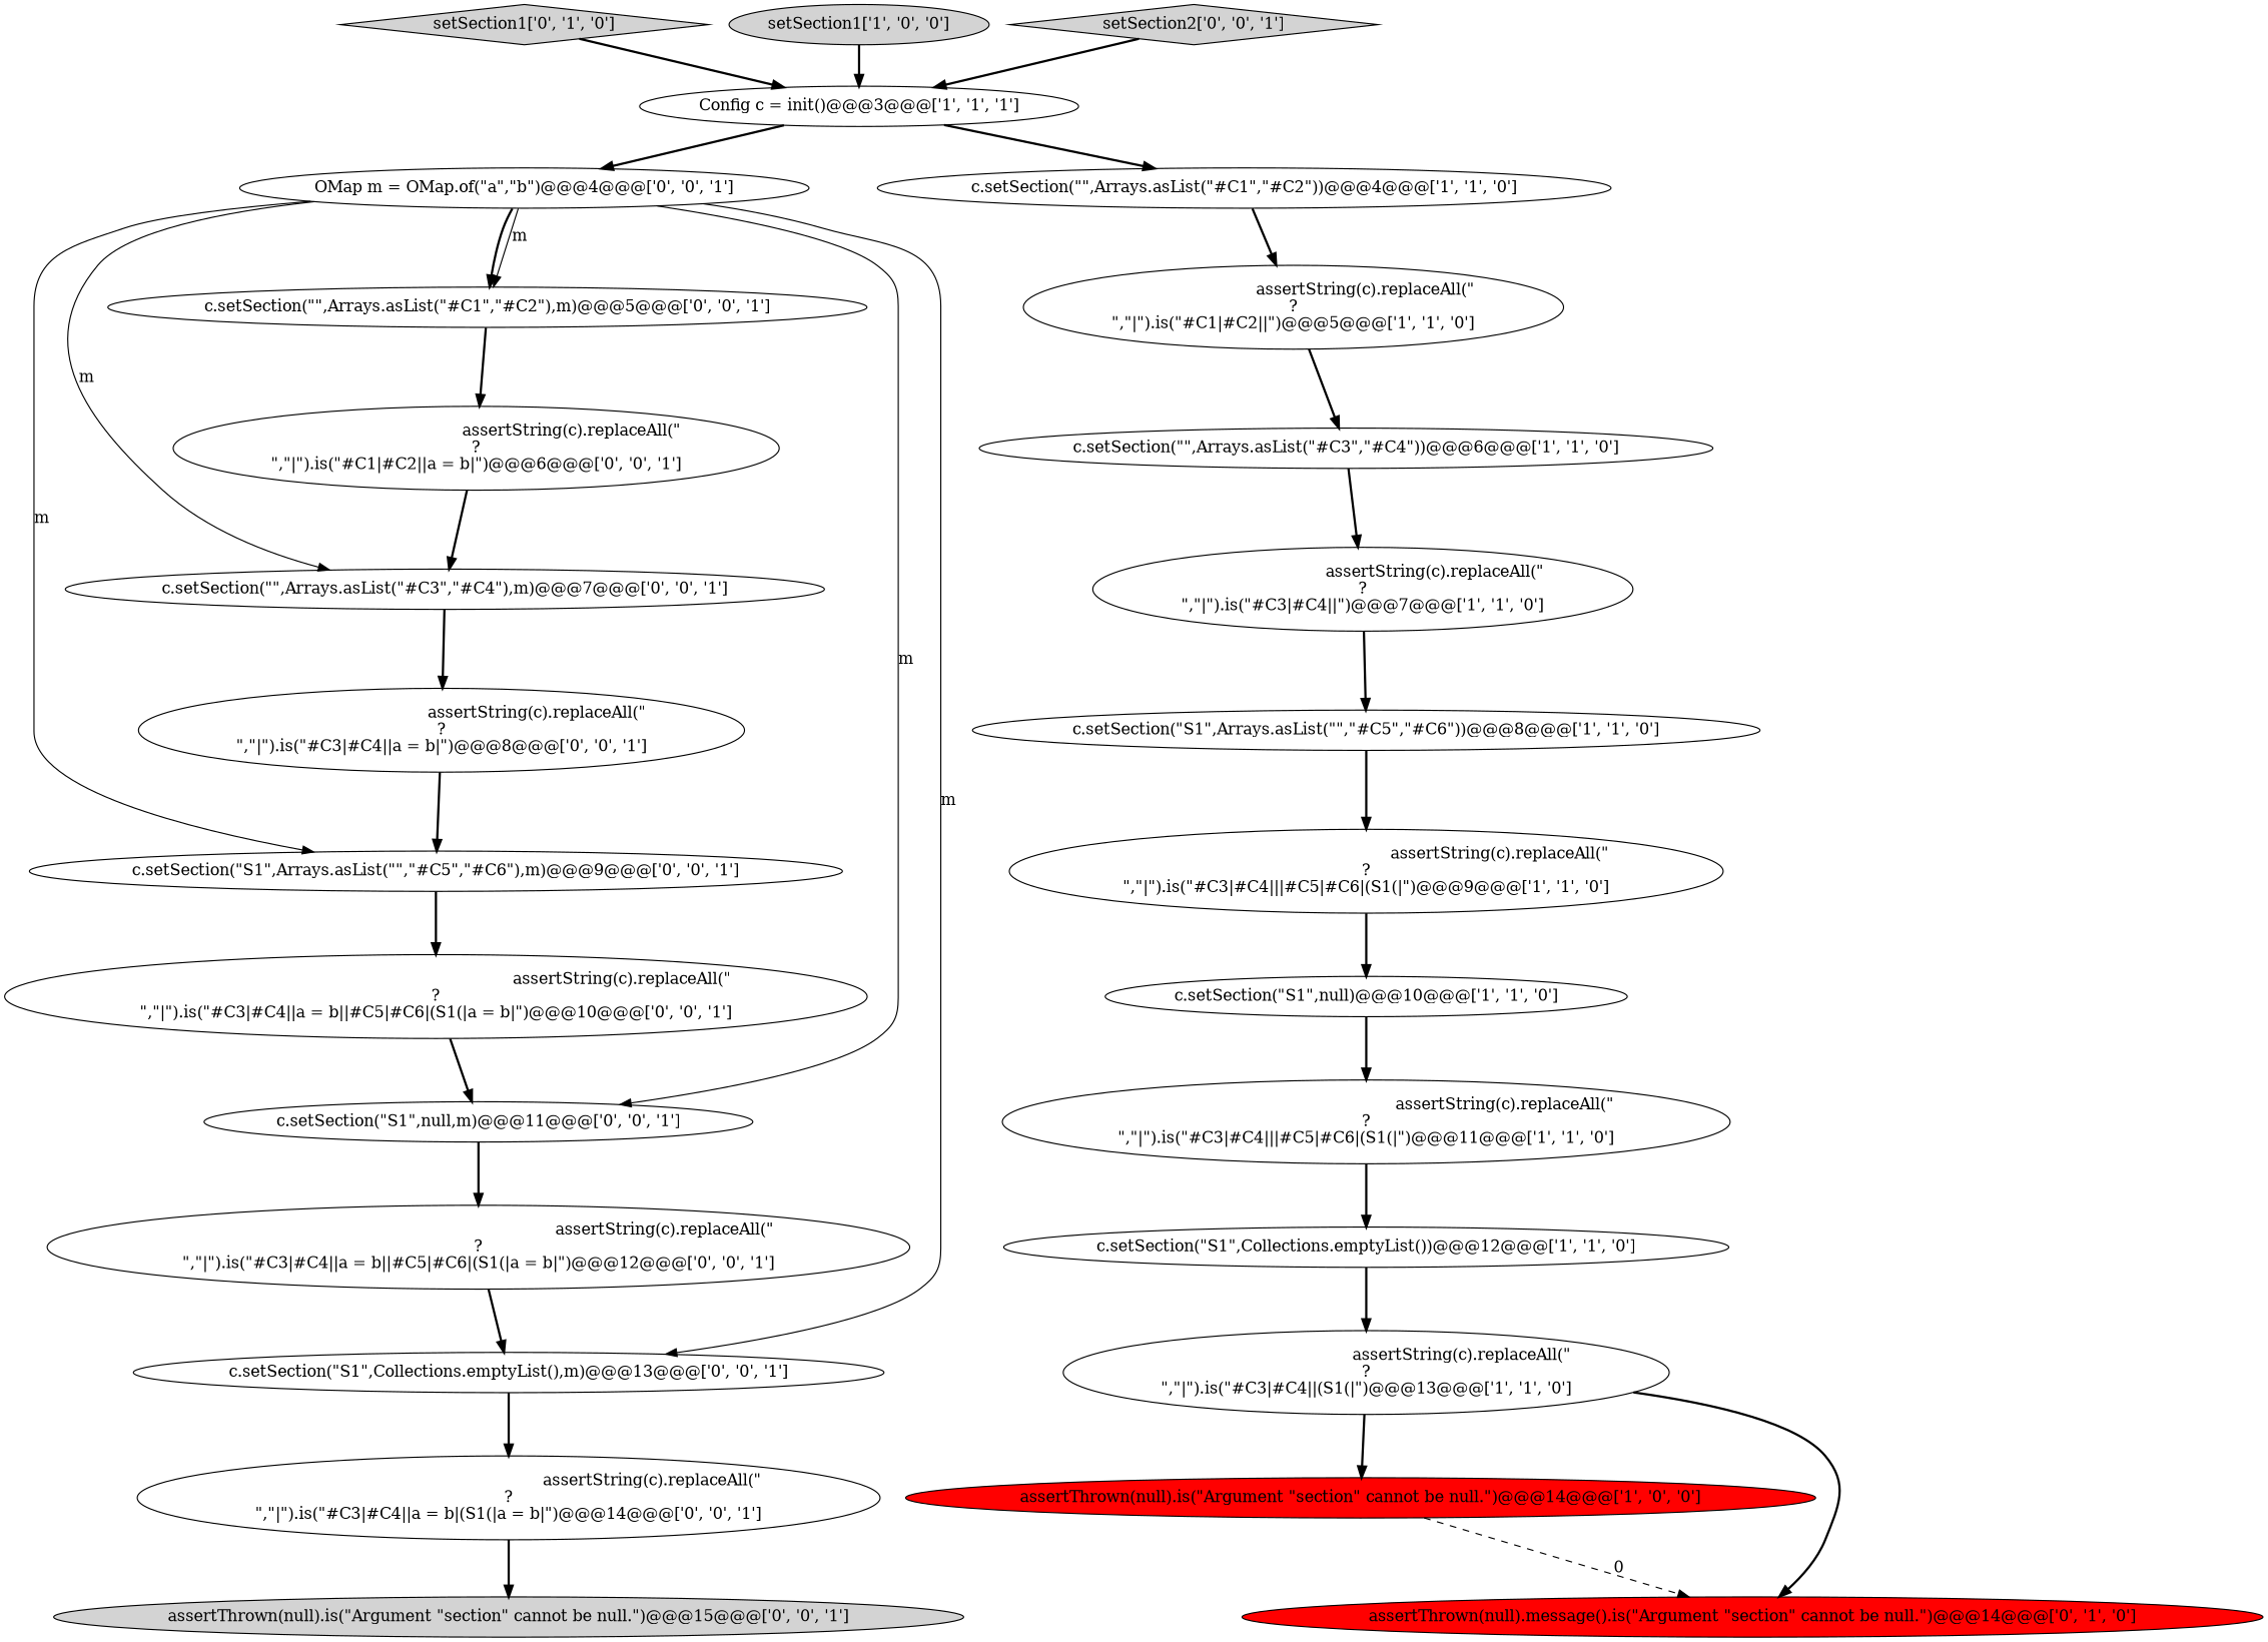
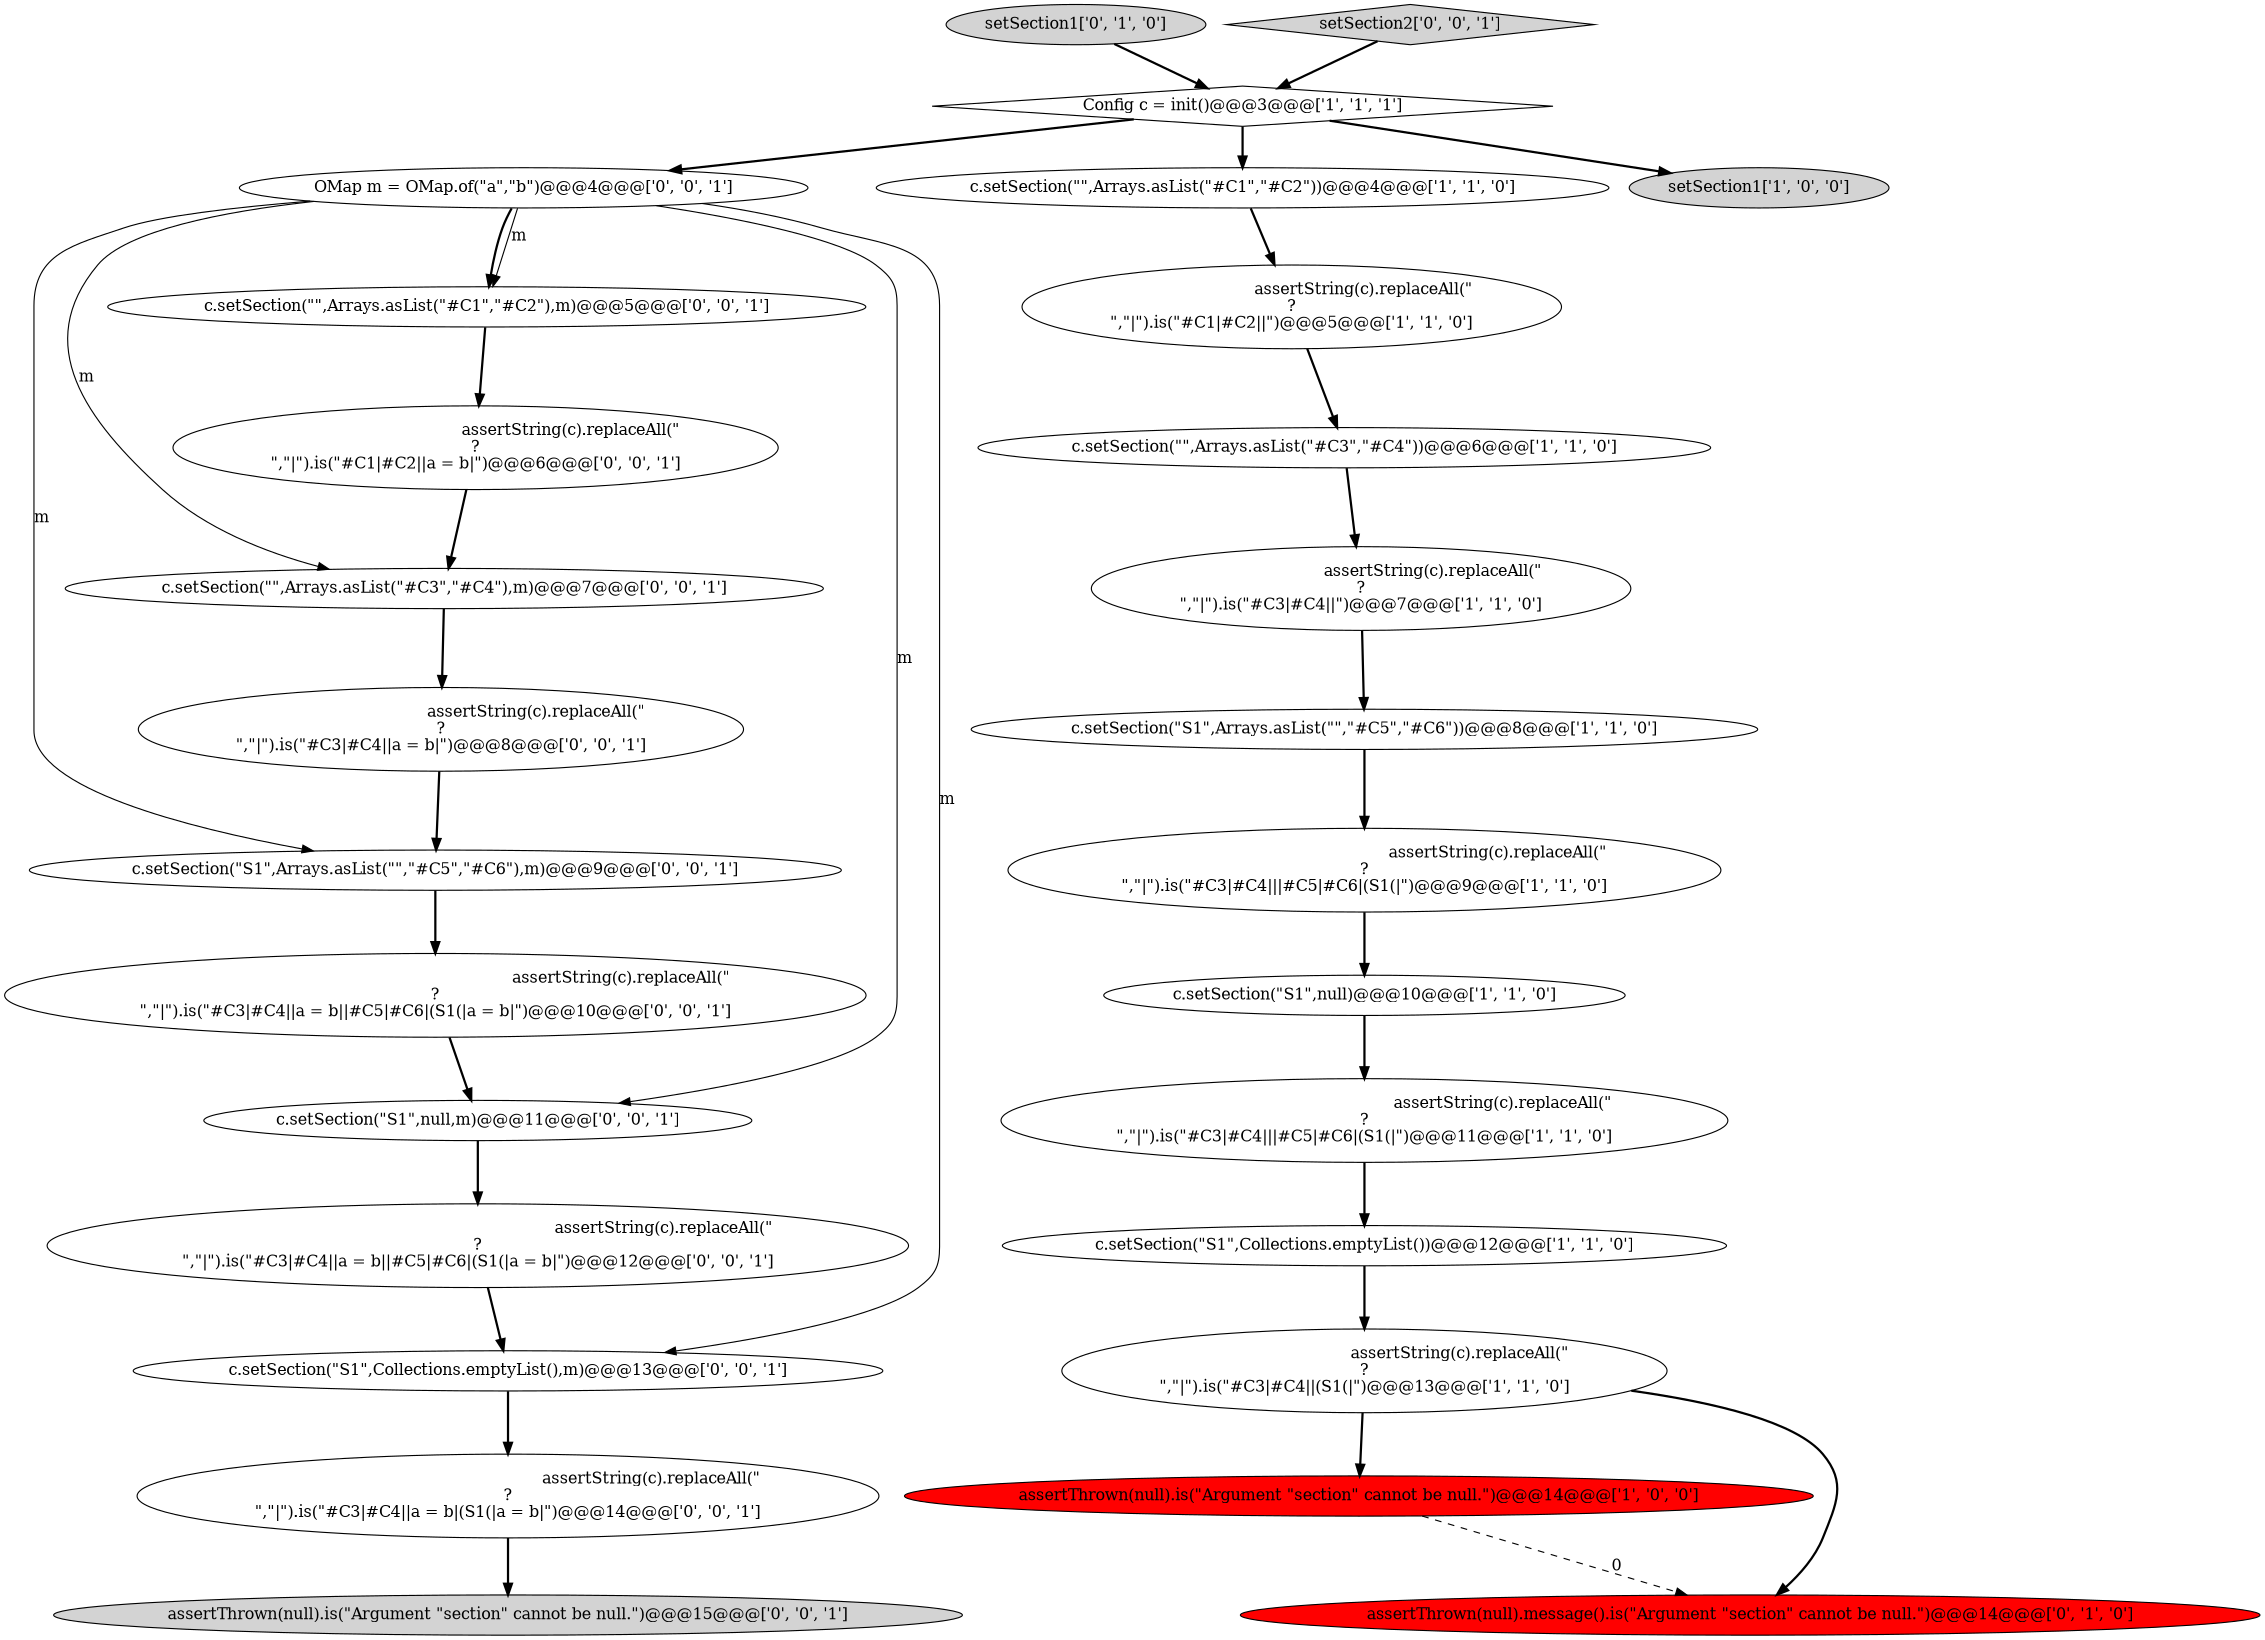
  digraph {
    node [fillcolor=white shape=ellipse style=filled]
    edge [style=bold]
    n1 [label="c.setSection(\"S1\",Arrays.asList(\"\",\"#C5\",\"#C6\"),m)@@@9@@@['0', '0', '1']"]
    n2 [label="assertString(c).replaceAll(\"\r?\n\",\"|\").is(\"#C3|#C4||a = b||#C5|#C6|(S1(|a = b|\")@@@10@@@['0', '0', '1']"]
    n3 [label="c.setSection(\"S1\",null,m)@@@11@@@['0', '0', '1']"]
    n4 [label="assertString(c).replaceAll(\"\r?\n\",\"|\").is(\"#C3|#C4||a = b||#C5|#C6|(S1(|a = b|\")@@@12@@@['0', '0', '1']"]
    n5 [label="c.setSection(\"S1\",Collections.emptyList(),m)@@@13@@@['0', '0', '1']"]
    n6 [label="c.setSection(\"S1\",Collections.emptyList())@@@12@@@['1', '1', '0']"]
    n7 [label="assertString(c).replaceAll(\"\r?\n\",\"|\").is(\"#C3|#C4||(S1(|\")@@@13@@@['1', '1', '0']"]
    n8 [fillcolor=red label="assertThrown(null).is(\"Argument \"section\" cannot be null.\")@@@14@@@['1', '0', '0']"]
    n9 [fillcolor=red label="assertThrown(null).message().is(\"Argument \"section\" cannot be null.\")@@@14@@@['0', '1', '0']"]
-   n10 [fillcolor=lightgray label="setSection1['0', '1', '0']" shape=diamond]
-   n11 [label="Config c = init()@@@3@@@['1', '1', '1']"]
+   n10 [fillcolor=lightgray label="setSection1['0', '1', '0']"]
+   n11 [label="Config c = init()@@@3@@@['1', '1', '1']" shape=diamond]
    n12 [label="OMap m = OMap.of(\"a\",\"b\")@@@4@@@['0', '0', '1']"]
    n13 [label="c.setSection(\"\",Arrays.asList(\"#C1\",\"#C2\"))@@@4@@@['1', '1', '0']"]
    n14 [label="c.setSection(\"\",Arrays.asList(\"#C3\",\"#C4\"),m)@@@7@@@['0', '0', '1']"]
    n15 [label="c.setSection(\"\",Arrays.asList(\"#C1\",\"#C2\"),m)@@@5@@@['0', '0', '1']"]
    n16 [label="assertString(c).replaceAll(\"\r?\n\",\"|\").is(\"#C3|#C4||a = b|(S1(|a = b|\")@@@14@@@['0', '0', '1']"]
    n17 [label="assertString(c).replaceAll(\"\r?\n\",\"|\").is(\"#C3|#C4||a = b|\")@@@8@@@['0', '0', '1']"]
    n18 [label="assertString(c).replaceAll(\"\r?\n\",\"|\").is(\"#C1|#C2||a = b|\")@@@6@@@['0', '0', '1']"]
    n19 [label="c.setSection(\"S1\",Arrays.asList(\"\",\"#C5\",\"#C6\"))@@@8@@@['1', '1', '0']"]
    n20 [label="assertString(c).replaceAll(\"\r?\n\",\"|\").is(\"#C3|#C4|||#C5|#C6|(S1(|\")@@@9@@@['1', '1', '0']"]
    n21 [label="c.setSection(\"S1\",null)@@@10@@@['1', '1', '0']"]
    n22 [fillcolor=lightgray label="assertThrown(null).is(\"Argument \"section\" cannot be null.\")@@@15@@@['0', '0', '1']"]
    n23 [label="assertString(c).replaceAll(\"\r?\n\",\"|\").is(\"#C1|#C2||\")@@@5@@@['1', '1', '0']"]
    n24 [label="c.setSection(\"\",Arrays.asList(\"#C3\",\"#C4\"))@@@6@@@['1', '1', '0']"]
    n25 [label="assertString(c).replaceAll(\"\r?\n\",\"|\").is(\"#C3|#C4|||#C5|#C6|(S1(|\")@@@11@@@['1', '1', '0']"]
    n26 [fillcolor=lightgray label="setSection1['1', '0', '0']"]
    n27 [fillcolor=lightgray label="setSection2['0', '0', '1']" shape=diamond]
    n28 [label="assertString(c).replaceAll(\"\r?\n\",\"|\").is(\"#C3|#C4||\")@@@7@@@['1', '1', '0']"]
    n1 -> n2
    n2 -> n3
    n3 -> n4
    n4 -> n5
    n5 -> n16
    n6 -> n7
    n7 -> n8
    n7 -> n9
    n8 -> n9 [label=0 style=dashed]
    n10 -> n11
    n11 -> n12
    n11 -> n13
    n12 -> n1 [label=m style=solid]
    n12 -> n3 [label=m style=solid]
    n12 -> n5 [label=m style=solid]
    n12 -> n14 [label=m style=solid]
    n12 -> n15 [label=m style=solid]
    n12 -> n15
    n13 -> n23
    n14 -> n17
    n15 -> n18
    n16 -> n22
    n17 -> n1
    n18 -> n14
    n19 -> n20
    n20 -> n21
    n21 -> n25
    n23 -> n24
    n24 -> n28
    n25 -> n6
-   n26 -> n11
+   n11 -> n26
    n27 -> n11
    n28 -> n19
  }
